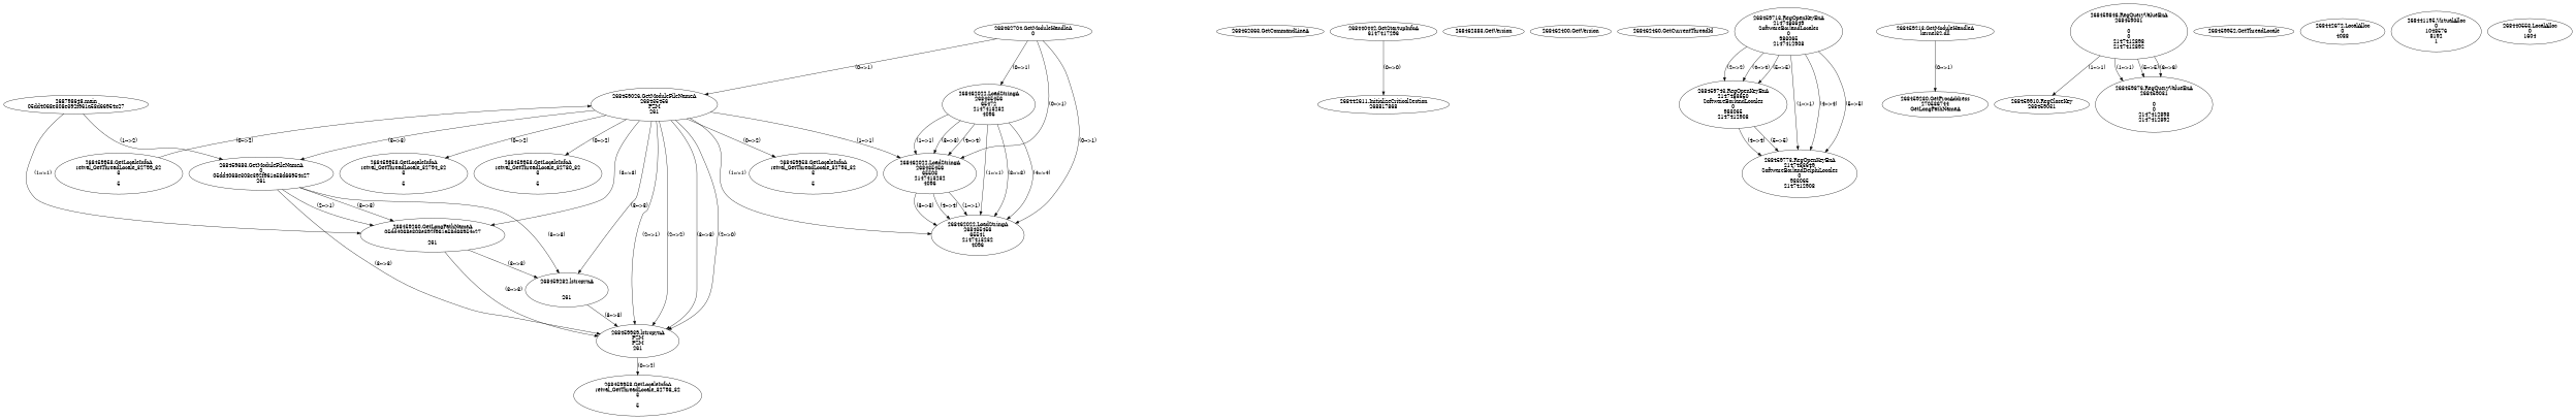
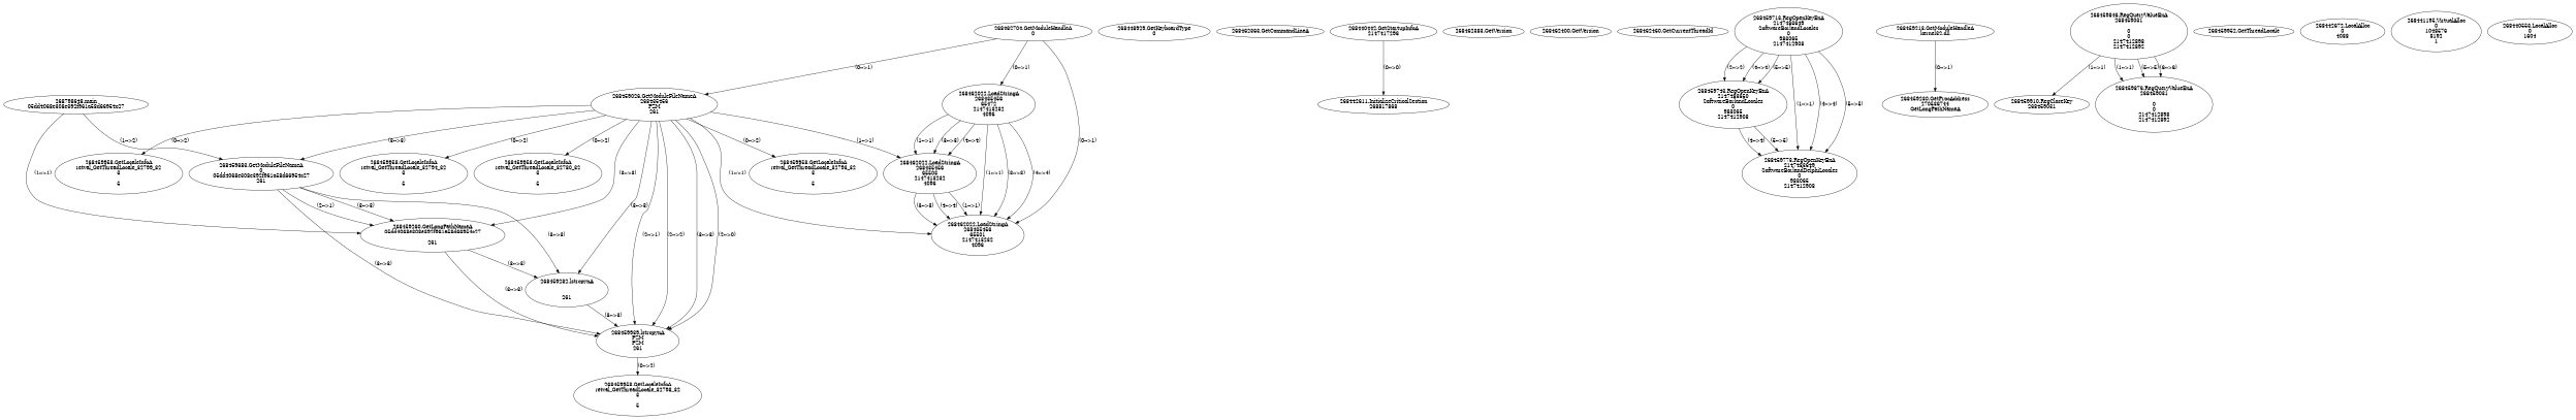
  digraph {
    n1 [label="268798648.main\n05dd4068e308e392f961a58d66954c27"]
    n2 [label="268459683.GetModuleFileNameA\n0\n05dd4068e308e392f961a58d66954c27\n261"]
    n3 [label="268459260.GetLongPathNameA\n05dd4068e308e392f961a58d66954c27\n\n261"]
    n4 [label="268459282.lstrcpynA\n\n\n261"]
    n5 [label="268459939.lstrcpynA\nPZM\nPZM\n261"]
    n6 [label="268462704.GetModuleHandleA\n0"]
    n7 [label="268459026.GetModuleFileNameA\n268435456\nPZM\n261"]
    n8 [label="268462022.LoadStringA\n268435456\n65472\n2147413232\n4096"]
    n9 [label="268462022.LoadStringA\n268435456\n65503\n2147413232\n4096"]
-   n10 [label="268462022.LoadStringA\n268435456\n65541\n2147413232\n4096"]
+   n10 [label="268462022.LoadStringA\n268435456\n65501\n2147413232\n4096"]
    n11 [label="268459958.GetLocaleInfoA\nretval_GetThreadLocale_32793_32\n3\n\n5"]
    n12 [label="268459958.GetLocaleInfoA\nretval_GetThreadLocale_32799_32\n3\n\n5"]
    n13 [label="268459958.GetLocaleInfoA\nretval_GetThreadLocale_32794_32\n3\n\n5"]
    n14 [label="268459958.GetLocaleInfoA\nretval_GetThreadLocale_32780_32\n3\n\n5"]
+   n15 [label="268448929.GetKeyboardType\n0"]
    n16 [label="268462363.GetCommandLineA\n"]
-   n17 [label="268440442.GetStartupInfoA\n6147417296"]
+   n17 [label="268440442.GetStartupInfoA\n2147417296"]
    n18 [label="268442611.InitializeCriticalSection\n268817868"]
    n19 [label="268462383.GetVersion\n"]
    n20 [label="268462400.GetVersion\n"]
    n21 [label="268462460.GetCurrentThreadId\n"]
    n22 [label="268459958.GetLocaleInfoA\nretval_GetThreadLocale_32798_32\n3\n\n5"]
    n23 [label="268459713.RegOpenKeyExA\n2147483649\nSoftware\Borland\Locales\n0\n983065\n2147412908"]
    n24 [label="268459743.RegOpenKeyExA\n2147483650\nSoftware\Borland\Locales\n0\n983065\n2147412908"]
    n25 [label="268459773.RegOpenKeyExA\n2147483649\nSoftware\Borland\Delphi\Locales\n0\n983065\n2147412908"]
    n26 [label="268459213.GetModuleHandleA\nkernel32.dll"]
    n27 [label="268459230.GetProcAddress\n270536744\nGetLongPathNameA"]
    n28 [label="268459846.RegQueryValueExA\n268459031\n\n0\n0\n2147412898\n2147412892"]
    n29 [label="268459910.RegCloseKey\n268459031"]
    n30 [label="268459876.RegQueryValueExA\n268459031\n\n0\n0\n2147412898\n2147412892"]
    n31 [label="268459952.GetThreadLocale\n"]
    n32 [label="268442672.LocalAlloc\n0\n4088"]
    n33 [label="268441195.VirtualAlloc\n0\n1048576\n8192\n1"]
    n34 [label="268440553.LocalAlloc\n0\n1604"]
    n1 -> n2 [label="(1-->2)"]
    n1 -> n3 [label="(1-->1)"]
    n2 -> n3 [label="(2-->1)"]
    n2 -> n3 [label="(3-->3)"]
    n2 -> n4 [label="(3-->3)"]
    n2 -> n5 [label="(3-->3)"]
    n3 -> n4 [label="(3-->3)"]
    n3 -> n5 [label="(3-->3)"]
    n4 -> n5 [label="(3-->3)"]
    n5 -> n22 [label="(0-->2)"]
    n6 -> n7 [label="(0-->1)"]
    n6 -> n8 [label="(0-->1)"]
-   n6 -> n9 [label="(0-->1)"]
    n6 -> n10 [label="(0-->1)"]
    n7 -> n2 [label="(3-->3)"]
    n7 -> n3 [label="(3-->3)"]
    n7 -> n4 [label="(3-->3)"]
    n7 -> n5 [label="(2-->1)"]
    n7 -> n5 [label="(2-->2)"]
    n7 -> n5 [label="(3-->3)"]
    n7 -> n5 [label="(2-->0)"]
    n7 -> n9 [label="(1-->1)"]
    n7 -> n10 [label="(1-->1)"]
    n7 -> n11 [label="(0-->2)"]
-   n12 -> n7 [label="(0-->2)"]
+   n7 -> n12 [label="(0-->2)"]
    n7 -> n13 [label="(0-->2)"]
    n7 -> n14 [label="(0-->2)"]
    n8 -> n9 [label="(1-->1)"]
    n8 -> n9 [label="(3-->3)"]
    n8 -> n9 [label="(4-->4)"]
    n8 -> n10 [label="(1-->1)"]
    n8 -> n10 [label="(3-->3)"]
    n8 -> n10 [label="(4-->4)"]
    n9 -> n10 [label="(1-->1)"]
    n9 -> n10 [label="(3-->3)"]
    n9 -> n10 [label="(4-->4)"]
    n17 -> n18 [label="(0-->0)"]
    n23 -> n24 [label="(2-->2)"]
    n23 -> n24 [label="(4-->4)"]
    n23 -> n24 [label="(5-->5)"]
    n23 -> n25 [label="(1-->1)"]
    n23 -> n25 [label="(4-->4)"]
    n23 -> n25 [label="(5-->5)"]
    n24 -> n25 [label="(4-->4)"]
    n24 -> n25 [label="(5-->5)"]
    n26 -> n27 [label="(0-->1)"]
    n28 -> n29 [label="(1-->1)"]
    n28 -> n30 [label="(1-->1)"]
    n28 -> n30 [label="(5-->5)"]
    n28 -> n30 [label="(6-->6)"]
  }
